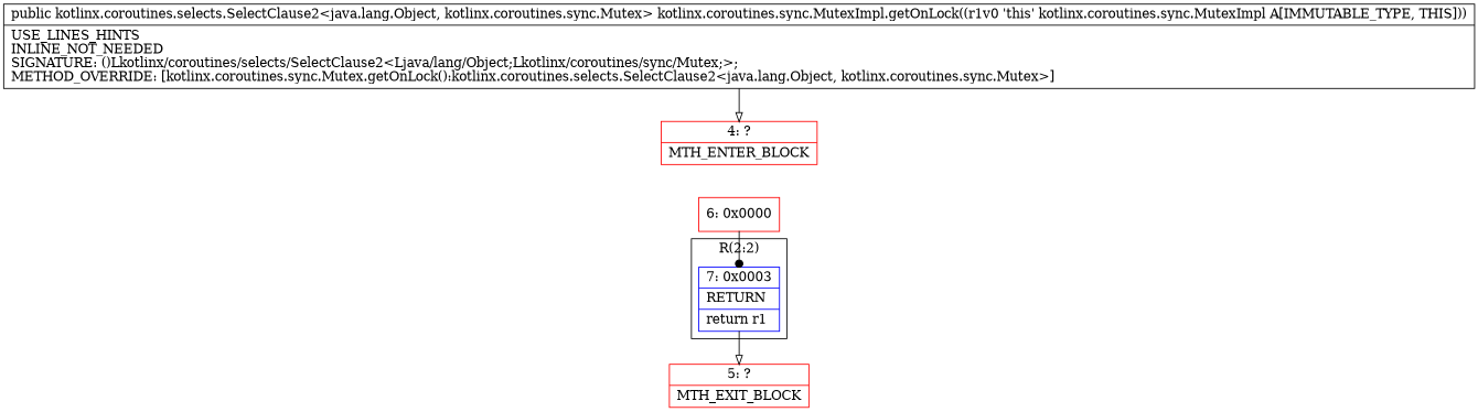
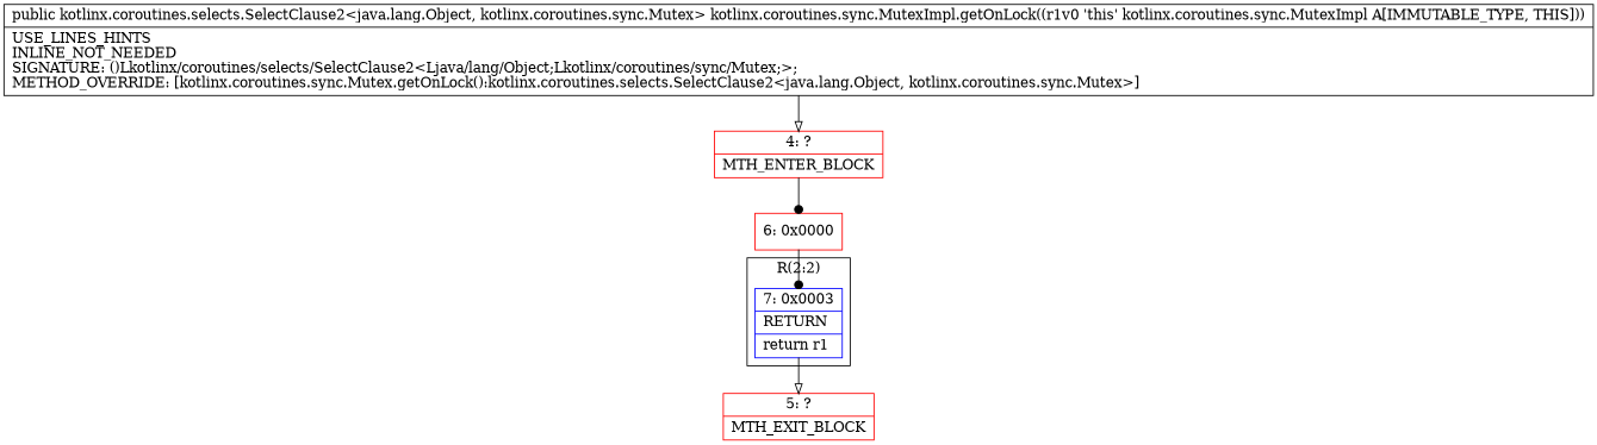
  digraph {
    node [color=red shape=record]
    edge [arrowhead=onormal]
    n1 [color=blue label="{7\:\ 0x0003|RETURN\l|return r1\l}"]
    n2 [label="{5\:\ ?|MTH_EXIT_BLOCK\l}"]
    n3 [label="{4\:\ ?|MTH_ENTER_BLOCK\l}"]
    n4 [label="{6\:\ 0x0000}"]
    n5 [label="{public kotlinx.coroutines.selects.SelectClause2\<java.lang.Object, kotlinx.coroutines.sync.Mutex\> kotlinx.coroutines.sync.MutexImpl.getOnLock((r1v0 'this' kotlinx.coroutines.sync.MutexImpl A[IMMUTABLE_TYPE, THIS]))  | USE_LINES_HINTS\lINLINE_NOT_NEEDED\lSIGNATURE: ()Lkotlinx\/coroutines\/selects\/SelectClause2\<Ljava\/lang\/Object;Lkotlinx\/coroutines\/sync\/Mutex;\>;\lMETHOD_OVERRIDE: [kotlinx.coroutines.sync.Mutex.getOnLock():kotlinx.coroutines.selects.SelectClause2\<java.lang.Object, kotlinx.coroutines.sync.Mutex\>]\l}" color=""]
    subgraph cluster_1 {
      label="R(2:2)"
      n1
    }
    n1 -> n2
+   n3 -> n4 [arrowhead=dot]
    n4 -> n1 [arrowhead=dot]
    n5 -> n3
  }
